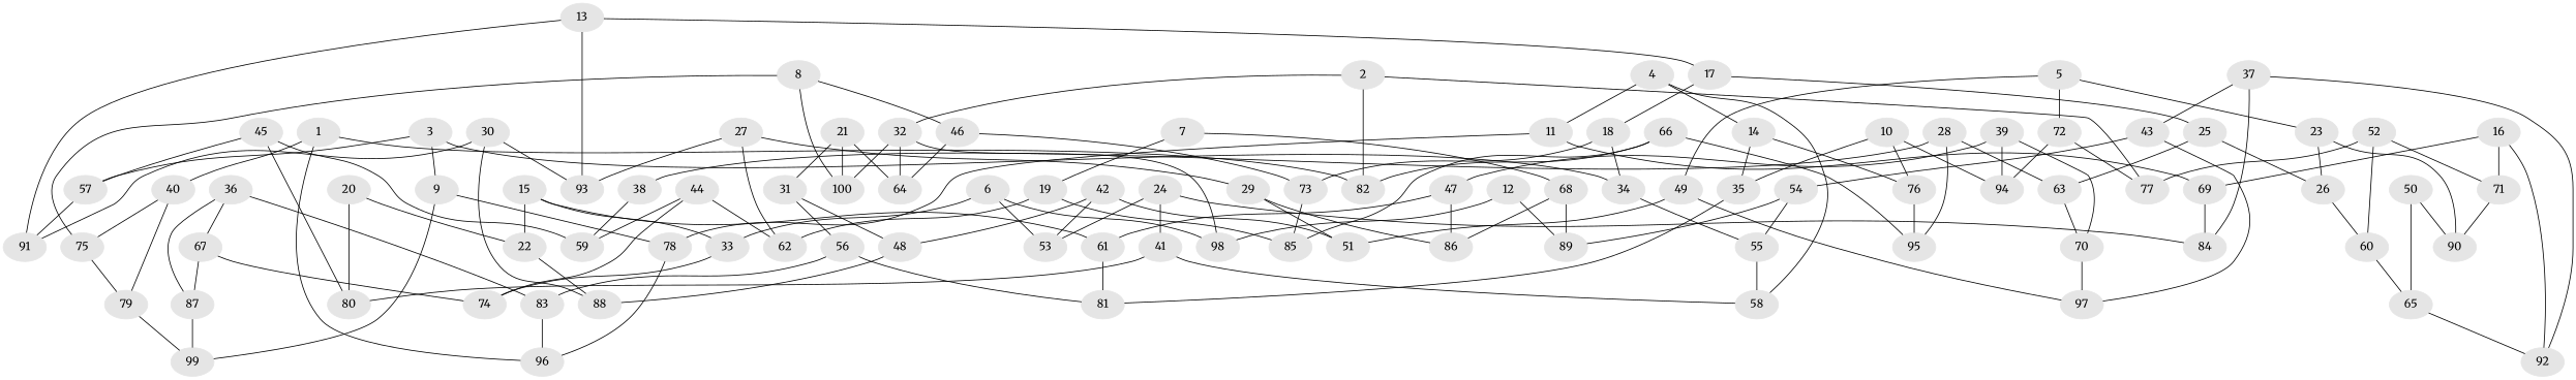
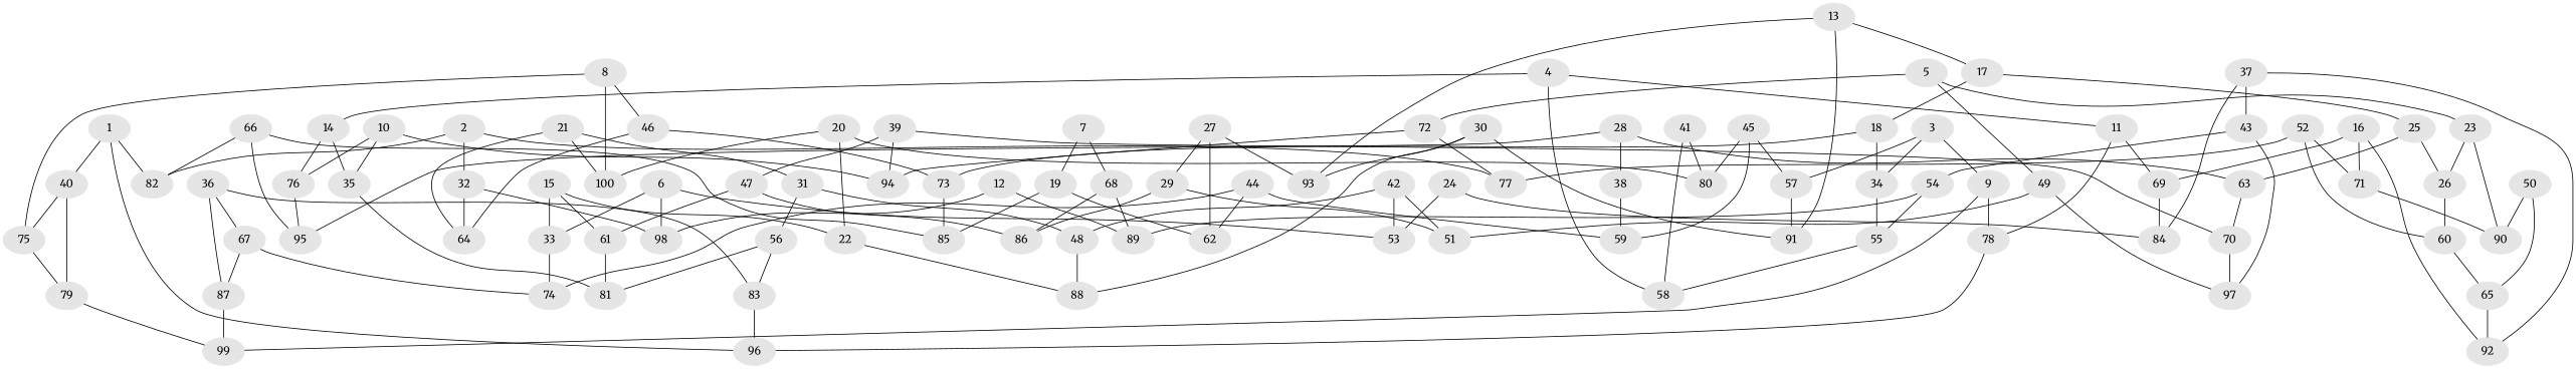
  graph {
    fontname=Merriweather
    node [color=gray90 fontname=Merriweather style=filled]
    edge [fontname=Merriweather]
    1
    40
    82
    96
    75
    79
    2
    32
    77
    98
    64
    3
    9
    34
    57
    78
    99
    55
    91
    4
    11
    14
    58
    69
    35
    76
    5
    23
    49
    72
    26
    90
    51
    97
    94
    6
    33
    53
    74
    7
    19
    68
    12
    89
    62
    85
    86
    8
    46
    100
    73
    10
    81
    95
    84
    13
    17
    93
    18
    25
    15
    22
    61
    88
    16
    71
    92
    63
    20
    80
    21
    31
    48
    56
    60
    24
    41
    70
    65
    27
    29
    28
    38
    59
    30
    83
    36
    67
    87
    37
    43
    54
    50
    39
    47
    42
    44
    45
    52
    66
    1 -- 40
    1 -- 82
    1 -- 96
    40 -- 75
    40 -- 79
    75 -- 79
    79 -- 99
    2 -- 82
    2 -- 32
    2 -- 77
    32 -- 98
    32 -- 64
    3 -- 9
    3 -- 34
    3 -- 57
    9 -- 78
    9 -- 99
    34 -- 55
    57 -- 91
    78 -- 96
    55 -- 58
    4 -- 11
    4 -- 14
    4 -- 58
    11 -- 78
    11 -- 69
    14 -- 35
    14 -- 76
    69 -- 84
    35 -- 81
    76 -- 95
    5 -- 23
    5 -- 49
    5 -- 72
    23 -- 26
    23 -- 90
    49 -- 51
    49 -- 97
    72 -- 77
    72 -- 94
    26 -- 60
    6 -- 98
    6 -- 33
    6 -- 53
    33 -- 74
    7 -- 19
    7 -- 68
    19 -- 62
    19 -- 85
    68 -- 89
    68 -- 86
    12 -- 98
    12 -- 89
    8 -- 75
    8 -- 46
    8 -- 100
    46 -- 64
    46 -- 73
    73 -- 85
    10 -- 35
    10 -- 76
    10 -- 94
    13 -- 91
    13 -- 17
    13 -- 93
    17 -- 18
    17 -- 25
    18 -- 34
    18 -- 73
    25 -- 26
    25 -- 63
    15 -- 33
    15 -- 22
    15 -- 61
    22 -- 88
    61 -- 81
    16 -- 69
    16 -- 71
    16 -- 92
    71 -- 90
    63 -- 70
-   32 -- 100
+   20 -- 100
    20 -- 22
    20 -- 80
    21 -- 64
    21 -- 100
    21 -- 31
    31 -- 48
    31 -- 56
    48 -- 88
    56 -- 81
    56 -- 83
    60 -- 65
    24 -- 53
    24 -- 84
-   24 -- 41
    41 -- 58
    41 -- 80
    70 -- 97
    65 -- 92
    27 -- 62
    27 -- 93
    27 -- 29
    29 -- 51
    29 -- 86
    28 -- 95
    28 -- 63
    28 -- 38
    38 -- 59
    30 -- 91
    30 -- 93
    30 -- 88
    83 -- 96
    36 -- 83
    36 -- 67
    36 -- 87
    67 -- 74
    67 -- 87
    87 -- 99
    37 -- 84
    37 -- 92
    37 -- 43
    43 -- 97
    43 -- 54
    54 -- 55
    54 -- 89
    50 -- 90
    50 -- 65
    39 -- 94
    39 -- 70
    39 -- 47
    47 -- 86
    47 -- 61
    42 -- 51
    42 -- 53
    42 -- 48
    44 -- 74
    44 -- 62
    44 -- 59
    45 -- 57
    45 -- 80
    45 -- 59
    52 -- 77
    52 -- 71
    52 -- 60
    66 -- 82
    66 -- 85
    66 -- 95
  }
